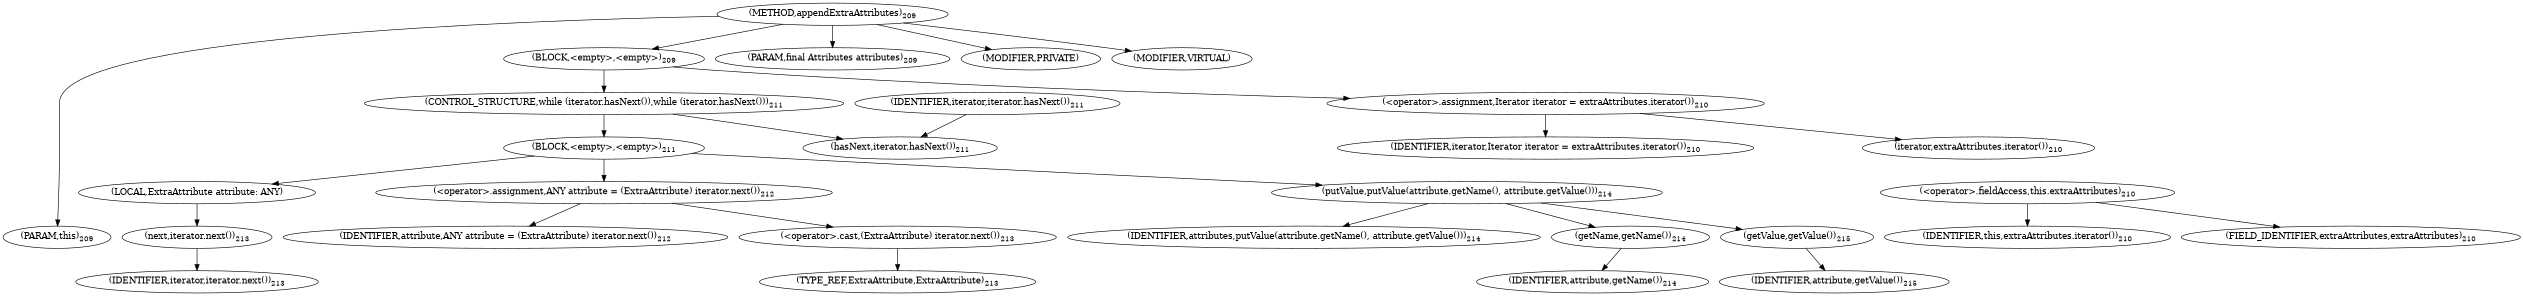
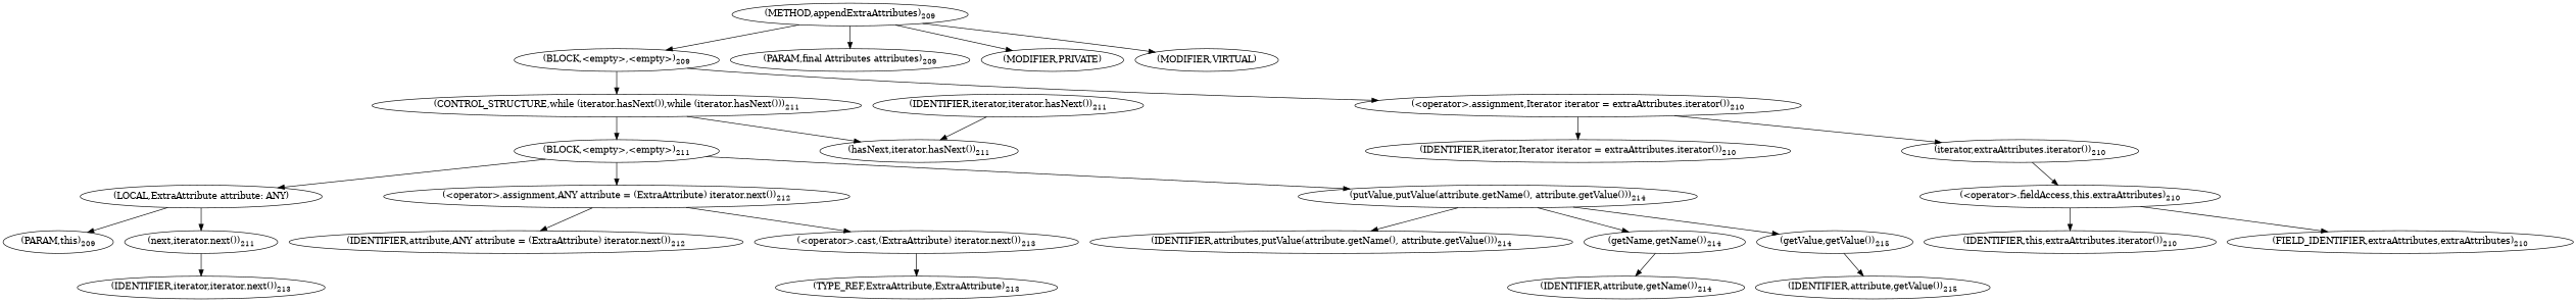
  digraph {
    n1 [label=<(METHOD,appendExtraAttributes)<SUB>209</SUB>>]
    n2 [label=<(PARAM,this)<SUB>209</SUB>>]
    n3 [label=<(PARAM,final Attributes attributes)<SUB>209</SUB>>]
    n4 [label=<(BLOCK,&lt;empty&gt;,&lt;empty&gt;)<SUB>209</SUB>>]
    n5 [label=<(MODIFIER,PRIVATE)>]
    n6 [label=<(MODIFIER,VIRTUAL)>]
    n7 [label=<(&lt;operator&gt;.assignment,Iterator iterator = extraAttributes.iterator())<SUB>210</SUB>>]
    n8 [label=<(CONTROL_STRUCTURE,while (iterator.hasNext()),while (iterator.hasNext()))<SUB>211</SUB>>]
    n9 [label=<(IDENTIFIER,iterator,Iterator iterator = extraAttributes.iterator())<SUB>210</SUB>>]
    n10 [label=<(iterator,extraAttributes.iterator())<SUB>210</SUB>>]
    n11 [label=<(hasNext,iterator.hasNext())<SUB>211</SUB>>]
    n12 [label=<(BLOCK,&lt;empty&gt;,&lt;empty&gt;)<SUB>211</SUB>>]
    n13 [label=<(&lt;operator&gt;.fieldAccess,this.extraAttributes)<SUB>210</SUB>>]
    n14 [label=<(IDENTIFIER,this,extraAttributes.iterator())<SUB>210</SUB>>]
    n15 [label=<(FIELD_IDENTIFIER,extraAttributes,extraAttributes)<SUB>210</SUB>>]
    n16 [label=<(LOCAL,ExtraAttribute attribute: ANY)>]
    n17 [label=<(&lt;operator&gt;.assignment,ANY attribute = (ExtraAttribute) iterator.next())<SUB>212</SUB>>]
    n18 [label=<(putValue,putValue(attribute.getName(), attribute.getValue()))<SUB>214</SUB>>]
    n19 [label=<(IDENTIFIER,iterator,iterator.hasNext())<SUB>211</SUB>>]
-   n20 [label=<(next,iterator.next())<SUB>213</SUB>>]
+   n20 [label=<(next,iterator.next())<SUB>211</SUB>>]
    n21 [label=<(IDENTIFIER,attribute,ANY attribute = (ExtraAttribute) iterator.next())<SUB>212</SUB>>]
    n22 [label=<(&lt;operator&gt;.cast,(ExtraAttribute) iterator.next())<SUB>213</SUB>>]
    n23 [label=<(IDENTIFIER,attributes,putValue(attribute.getName(), attribute.getValue()))<SUB>214</SUB>>]
    n24 [label=<(getName,getName())<SUB>214</SUB>>]
    n25 [label=<(getValue,getValue())<SUB>215</SUB>>]
    n26 [label=<(TYPE_REF,ExtraAttribute,ExtraAttribute)<SUB>213</SUB>>]
    n27 [label=<(IDENTIFIER,iterator,iterator.next())<SUB>213</SUB>>]
    n28 [label=<(IDENTIFIER,attribute,getName())<SUB>214</SUB>>]
    n29 [label=<(IDENTIFIER,attribute,getValue())<SUB>215</SUB>>]
-   n1 -> n2
+   n16 -> n2
    n1 -> n3
    n1 -> n4
    n1 -> n5
    n1 -> n6
    n4 -> n7
    n4 -> n8
    n7 -> n9
    n7 -> n10
    n8 -> n11
    n8 -> n12
+   n10 -> n13
    n12 -> n16
    n12 -> n17
    n12 -> n18
    n13 -> n14
    n13 -> n15
    n16 -> n20
    n17 -> n21
    n17 -> n22
    n18 -> n23
    n18 -> n24
    n18 -> n25
    n19 -> n11
    n20 -> n27
    n22 -> n26
    n24 -> n28
    n25 -> n29
  }
